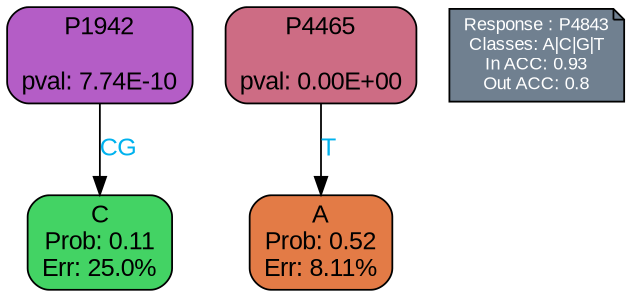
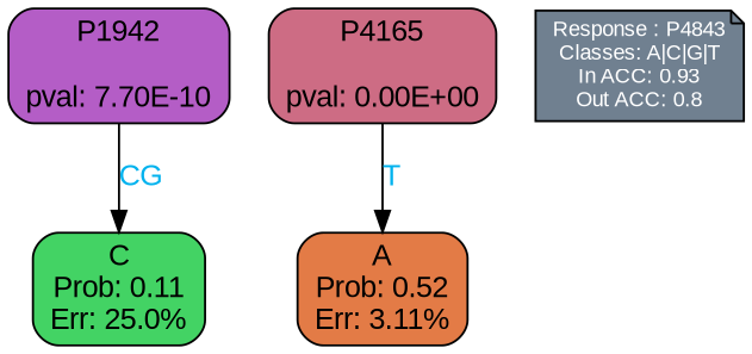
  digraph {
    fontname="Liberation Sans"
    ranksep=equally
    splines=polylines
    node [color=black fontname="Liberation Sans" shape=box style="filled, rounded"]
    edge [fontcolor=deepskyblue2 fontname="Liberation Sans"]
    n1 [fillcolor="#43d364" label="C\nProb: 0.11\nErr: 25.0%"]
-   n2 [fillcolor="#e37b46" label="A\nProb: 0.52\nErr: 8.11%"]
+   n2 [fillcolor="#e37b46" label="A\nProb: 0.52\nErr: 3.11%"]
    n3 [align=left fillcolor=slategray fontcolor=white fontsize=10 label="Response : P4843\nClasses: A|C|G|T\nIn ACC: 0.93\nOut ACC: 0.8\n" shape=note style=filled]
-   n4 [fillcolor="#cd6c84" label="P4465\n\npval: 0.00E+00"]
-   n5 [fillcolor="#b45dc6" label="P1942\n\npval: 7.74E-10"]
+   n4 [fillcolor="#cd6c84" label="P4165\n\npval: 0.00E+00"]
+   n5 [fillcolor="#b45dc6" label="P1942\n\npval: 7.70E-10"]
    subgraph sub_1 {
      rank=same
      n1
      n2
    }
    subgraph sub_2 {
      rank=same
      n3
      n4
    }
    n4 -> n2 [label=T]
    n5 -> n1 [label=CG]
  }
